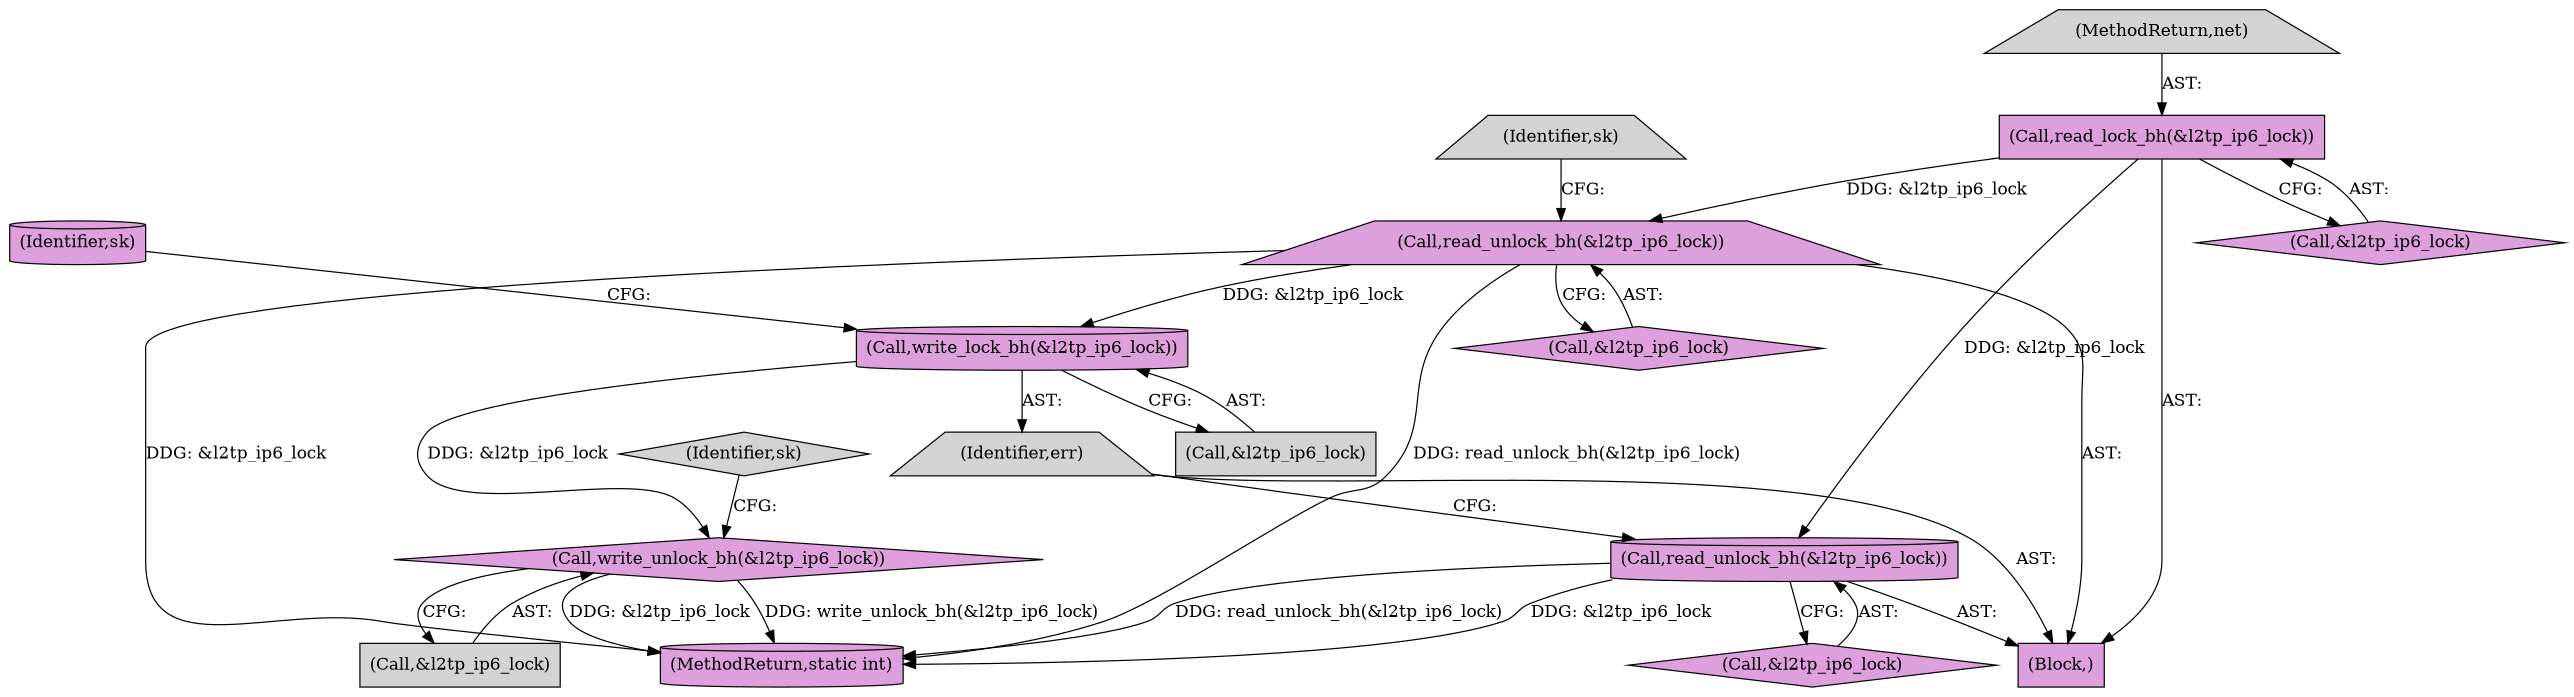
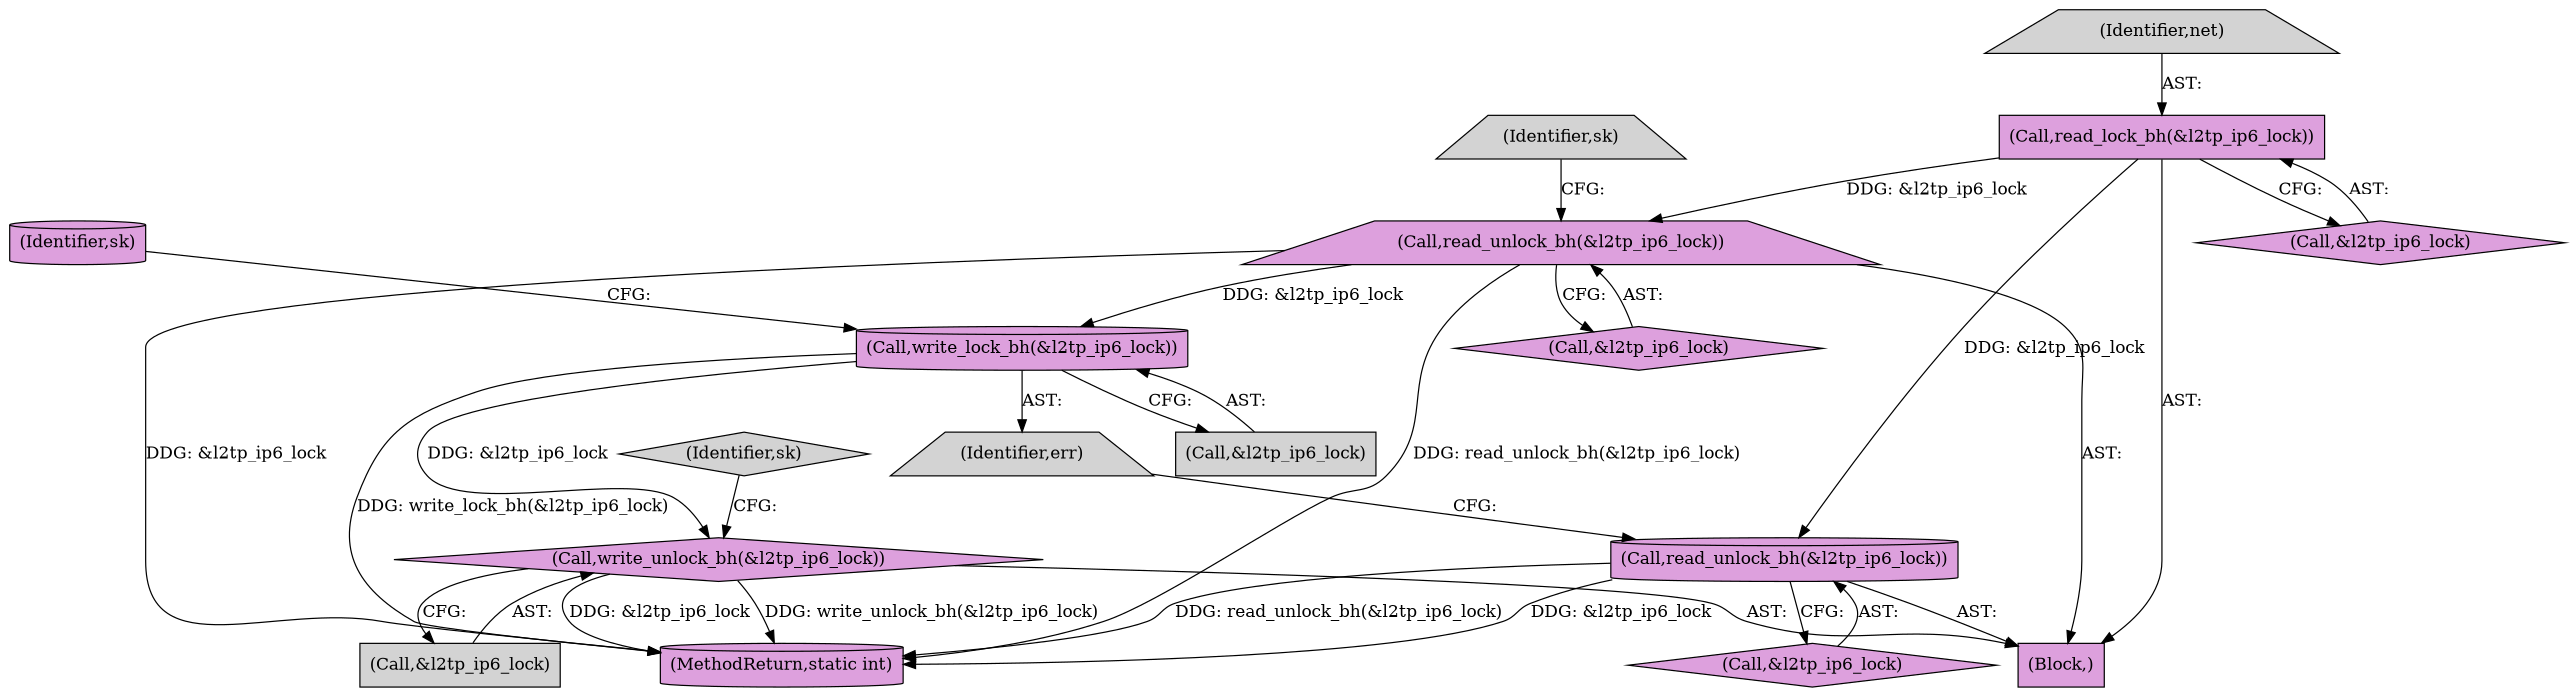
  digraph {
    node [fillcolor=plum shape=diamond style=filled]
    n1 [label="(Call,read_lock_bh(&l2tp_ip6_lock))" shape=box]
    n2 [label="(Call,read_unlock_bh(&l2tp_ip6_lock))" shape=trapezium]
    n3 [label="(Call,read_unlock_bh(&l2tp_ip6_lock))" shape=cylinder]
    n4 [label="(Block,)" shape=box]
    n5 [label="(Call,&l2tp_ip6_lock)"]
    n6 [label="(MethodReturn,static int)" shape=cylinder]
    n7 [label="(Call,write_lock_bh(&l2tp_ip6_lock))" shape=cylinder]
    n8 [label="(Call,&l2tp_ip6_lock)"]
    n9 [label="(Call,&l2tp_ip6_lock)"]
    n10 [label="(Call,write_unlock_bh(&l2tp_ip6_lock))"]
    n11 [fillcolor=lightgrey label="(Call,&l2tp_ip6_lock)" shape=box]
    n12 [fillcolor=lightgrey label="(Identifier,err)" shape=trapezium]
    n13 [fillcolor=lightgrey label="(Call,&l2tp_ip6_lock)" shape=box]
    n14 [label="(Identifier,sk)" shape=cylinder]
-   n15 [fillcolor=lightgrey label="(MethodReturn,net)" shape=trapezium]
+   n15 [fillcolor=lightgrey label="(Identifier,net)" shape=trapezium]
    n16 [fillcolor=lightgrey label="(Identifier,sk)"]
    n17 [fillcolor=lightgrey label="(Identifier,sk)" shape=trapezium]
    n1 -> n2 [label="DDG: &l2tp_ip6_lock"]
    n1 -> n3 [label="DDG: &l2tp_ip6_lock"]
    n1 -> n4 [label="AST: "]
    n1 -> n5 [label="CFG: "]
    n2 -> n4 [label="AST: "]
    n2 -> n6 [label="DDG: read_unlock_bh(&l2tp_ip6_lock)"]
    n2 -> n6 [label="DDG: &l2tp_ip6_lock"]
    n2 -> n7 [label="DDG: &l2tp_ip6_lock"]
    n2 -> n8 [label="CFG: "]
    n3 -> n4 [label="AST: "]
    n3 -> n6 [label="DDG: read_unlock_bh(&l2tp_ip6_lock)"]
    n3 -> n6 [label="DDG: &l2tp_ip6_lock"]
    n3 -> n9 [label="CFG: "]
    n5 -> n1 [label="AST: "]
+   n7 -> n6 [label="DDG: write_lock_bh(&l2tp_ip6_lock)"]
    n7 -> n10 [label="DDG: &l2tp_ip6_lock"]
    n7 -> n11 [label="CFG: "]
    n7 -> n12 [label="AST: "]
    n8 -> n2 [label="AST: "]
    n9 -> n3 [label="AST: "]
-   n12 -> n4 [label="AST: "]
+   n10 -> n4 [label="AST: "]
    n10 -> n6 [label="DDG: write_unlock_bh(&l2tp_ip6_lock)"]
    n10 -> n6 [label="DDG: &l2tp_ip6_lock"]
    n10 -> n13 [label="CFG: "]
    n11 -> n7 [label="AST: "]
    n12 -> n3 [label="CFG: "]
    n13 -> n10 [label="AST: "]
    n14 -> n7 [label="CFG: "]
    n15 -> n1 [label="AST: "]
    n16 -> n10 [label="CFG: "]
    n17 -> n2 [label="CFG: "]
  }
